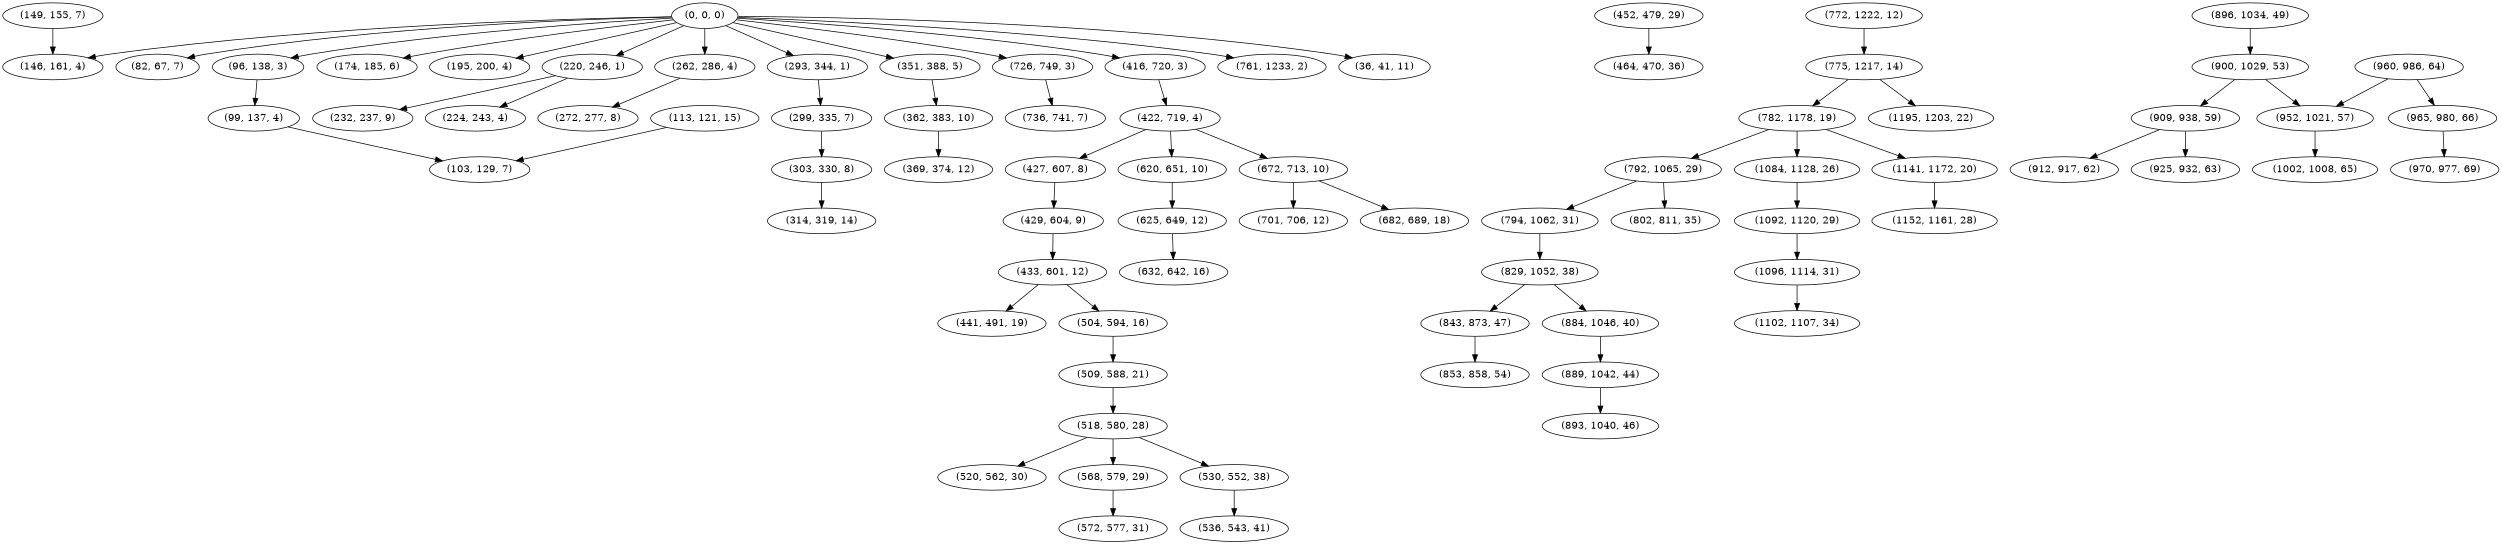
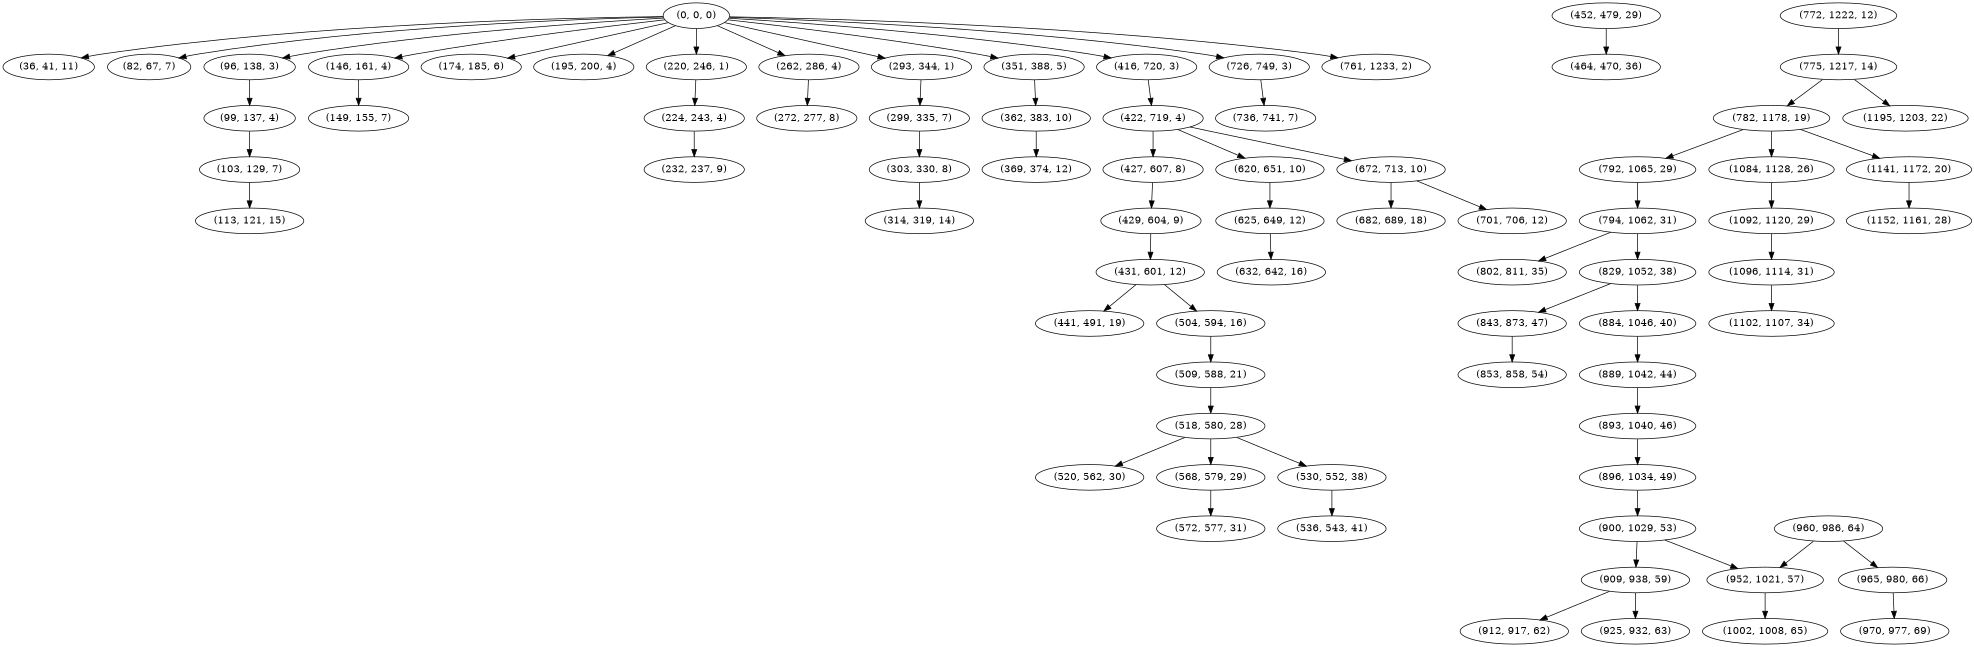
  digraph {
    "(0, 0, 0)"
    "(36, 41, 11)"
    n3 [label="(82, 67, 7)"]
    "(96, 138, 3)"
    "(146, 161, 4)"
    "(174, 185, 6)"
    "(195, 200, 4)"
    "(220, 246, 1)"
    "(262, 286, 4)"
    "(293, 344, 1)"
    "(351, 388, 5)"
    "(416, 720, 3)"
    "(726, 749, 3)"
    "(761, 1233, 2)"
    "(99, 137, 4)"
    "(149, 155, 7)"
    "(224, 243, 4)"
    "(272, 277, 8)"
    "(299, 335, 7)"
    "(362, 383, 10)"
    "(422, 719, 4)"
    "(736, 741, 7)"
    "(103, 129, 7)"
    "(113, 121, 15)"
    "(232, 237, 9)"
    "(303, 330, 8)"
    "(314, 319, 14)"
    "(369, 374, 12)"
    "(427, 607, 8)"
    "(620, 651, 10)"
    "(672, 713, 10)"
    "(429, 604, 9)"
    "(625, 649, 12)"
    "(682, 689, 18)"
    "(701, 706, 12)"
-   "(433, 601, 12)"
+   "(433, 601, 12)" [label="(431, 601, 12)"]
    "(441, 491, 19)"
    "(504, 594, 16)"
    "(509, 588, 21)"
    "(452, 479, 29)"
    "(464, 470, 36)"
    "(518, 580, 28)"
    "(520, 562, 30)"
    "(568, 579, 29)"
    "(530, 552, 38)"
    "(572, 577, 31)"
    "(536, 543, 41)"
    "(632, 642, 16)"
    "(772, 1222, 12)"
    "(775, 1217, 14)"
    "(782, 1178, 19)"
    "(1195, 1203, 22)"
    "(792, 1065, 29)"
    "(1084, 1128, 26)"
    "(1141, 1172, 20)"
    "(794, 1062, 31)"
    "(1092, 1120, 29)"
    "(1152, 1161, 28)"
    "(802, 811, 35)"
    "(829, 1052, 38)"
    "(843, 873, 47)"
    "(884, 1046, 40)"
    "(853, 858, 54)"
    "(889, 1042, 44)"
    "(893, 1040, 46)"
    "(896, 1034, 49)"
    "(900, 1029, 53)"
    "(909, 938, 59)"
    "(952, 1021, 57)"
    "(912, 917, 62)"
    "(925, 932, 63)"
    "(1002, 1008, 65)"
    "(960, 986, 64)"
    "(965, 980, 66)"
    "(970, 977, 69)"
    "(1096, 1114, 31)"
    "(1102, 1107, 34)"
    "(0, 0, 0)" -> "(36, 41, 11)"
    "(0, 0, 0)" -> n3
    "(0, 0, 0)" -> "(96, 138, 3)"
    "(0, 0, 0)" -> "(146, 161, 4)"
    "(0, 0, 0)" -> "(174, 185, 6)"
    "(0, 0, 0)" -> "(195, 200, 4)"
    "(0, 0, 0)" -> "(220, 246, 1)"
    "(0, 0, 0)" -> "(262, 286, 4)"
    "(0, 0, 0)" -> "(293, 344, 1)"
    "(0, 0, 0)" -> "(351, 388, 5)"
    "(0, 0, 0)" -> "(416, 720, 3)"
    "(0, 0, 0)" -> "(726, 749, 3)"
    "(0, 0, 0)" -> "(761, 1233, 2)"
    "(96, 138, 3)" -> "(99, 137, 4)"
-   "(149, 155, 7)" -> "(146, 161, 4)"
+   "(146, 161, 4)" -> "(149, 155, 7)"
    "(220, 246, 1)" -> "(224, 243, 4)"
    "(262, 286, 4)" -> "(272, 277, 8)"
    "(293, 344, 1)" -> "(299, 335, 7)"
    "(351, 388, 5)" -> "(362, 383, 10)"
    "(416, 720, 3)" -> "(422, 719, 4)"
    "(726, 749, 3)" -> "(736, 741, 7)"
    "(99, 137, 4)" -> "(103, 129, 7)"
-   "(220, 246, 1)" -> "(232, 237, 9)"
+   "(224, 243, 4)" -> "(232, 237, 9)"
    "(299, 335, 7)" -> "(303, 330, 8)"
    "(362, 383, 10)" -> "(369, 374, 12)"
    "(422, 719, 4)" -> "(427, 607, 8)"
    "(422, 719, 4)" -> "(620, 651, 10)"
    "(422, 719, 4)" -> "(672, 713, 10)"
-   "(113, 121, 15)" -> "(103, 129, 7)"
+   "(103, 129, 7)" -> "(113, 121, 15)"
    "(303, 330, 8)" -> "(314, 319, 14)"
    "(427, 607, 8)" -> "(429, 604, 9)"
    "(620, 651, 10)" -> "(625, 649, 12)"
    "(672, 713, 10)" -> "(682, 689, 18)"
    "(672, 713, 10)" -> "(701, 706, 12)"
    "(429, 604, 9)" -> "(433, 601, 12)"
    "(625, 649, 12)" -> "(632, 642, 16)"
    "(433, 601, 12)" -> "(441, 491, 19)"
    "(433, 601, 12)" -> "(504, 594, 16)"
    "(504, 594, 16)" -> "(509, 588, 21)"
    "(509, 588, 21)" -> "(518, 580, 28)"
    "(452, 479, 29)" -> "(464, 470, 36)"
    "(518, 580, 28)" -> "(520, 562, 30)"
    "(518, 580, 28)" -> "(568, 579, 29)"
    "(518, 580, 28)" -> "(530, 552, 38)"
    "(568, 579, 29)" -> "(572, 577, 31)"
    "(530, 552, 38)" -> "(536, 543, 41)"
    "(772, 1222, 12)" -> "(775, 1217, 14)"
    "(775, 1217, 14)" -> "(782, 1178, 19)"
    "(775, 1217, 14)" -> "(1195, 1203, 22)"
    "(782, 1178, 19)" -> "(792, 1065, 29)"
    "(782, 1178, 19)" -> "(1084, 1128, 26)"
    "(782, 1178, 19)" -> "(1141, 1172, 20)"
    "(792, 1065, 29)" -> "(794, 1062, 31)"
    "(1084, 1128, 26)" -> "(1092, 1120, 29)"
    "(1141, 1172, 20)" -> "(1152, 1161, 28)"
-   "(792, 1065, 29)" -> "(802, 811, 35)"
+   "(794, 1062, 31)" -> "(802, 811, 35)"
    "(794, 1062, 31)" -> "(829, 1052, 38)"
    "(1092, 1120, 29)" -> "(1096, 1114, 31)"
    "(829, 1052, 38)" -> "(843, 873, 47)"
    "(829, 1052, 38)" -> "(884, 1046, 40)"
    "(843, 873, 47)" -> "(853, 858, 54)"
    "(884, 1046, 40)" -> "(889, 1042, 44)"
    "(889, 1042, 44)" -> "(893, 1040, 46)"
+   "(893, 1040, 46)" -> "(896, 1034, 49)"
    "(896, 1034, 49)" -> "(900, 1029, 53)"
    "(900, 1029, 53)" -> "(909, 938, 59)"
    "(900, 1029, 53)" -> "(952, 1021, 57)"
    "(909, 938, 59)" -> "(912, 917, 62)"
    "(909, 938, 59)" -> "(925, 932, 63)"
    "(952, 1021, 57)" -> "(1002, 1008, 65)"
    "(960, 986, 64)" -> "(952, 1021, 57)"
    "(960, 986, 64)" -> "(965, 980, 66)"
    "(965, 980, 66)" -> "(970, 977, 69)"
    "(1096, 1114, 31)" -> "(1102, 1107, 34)"
  }
